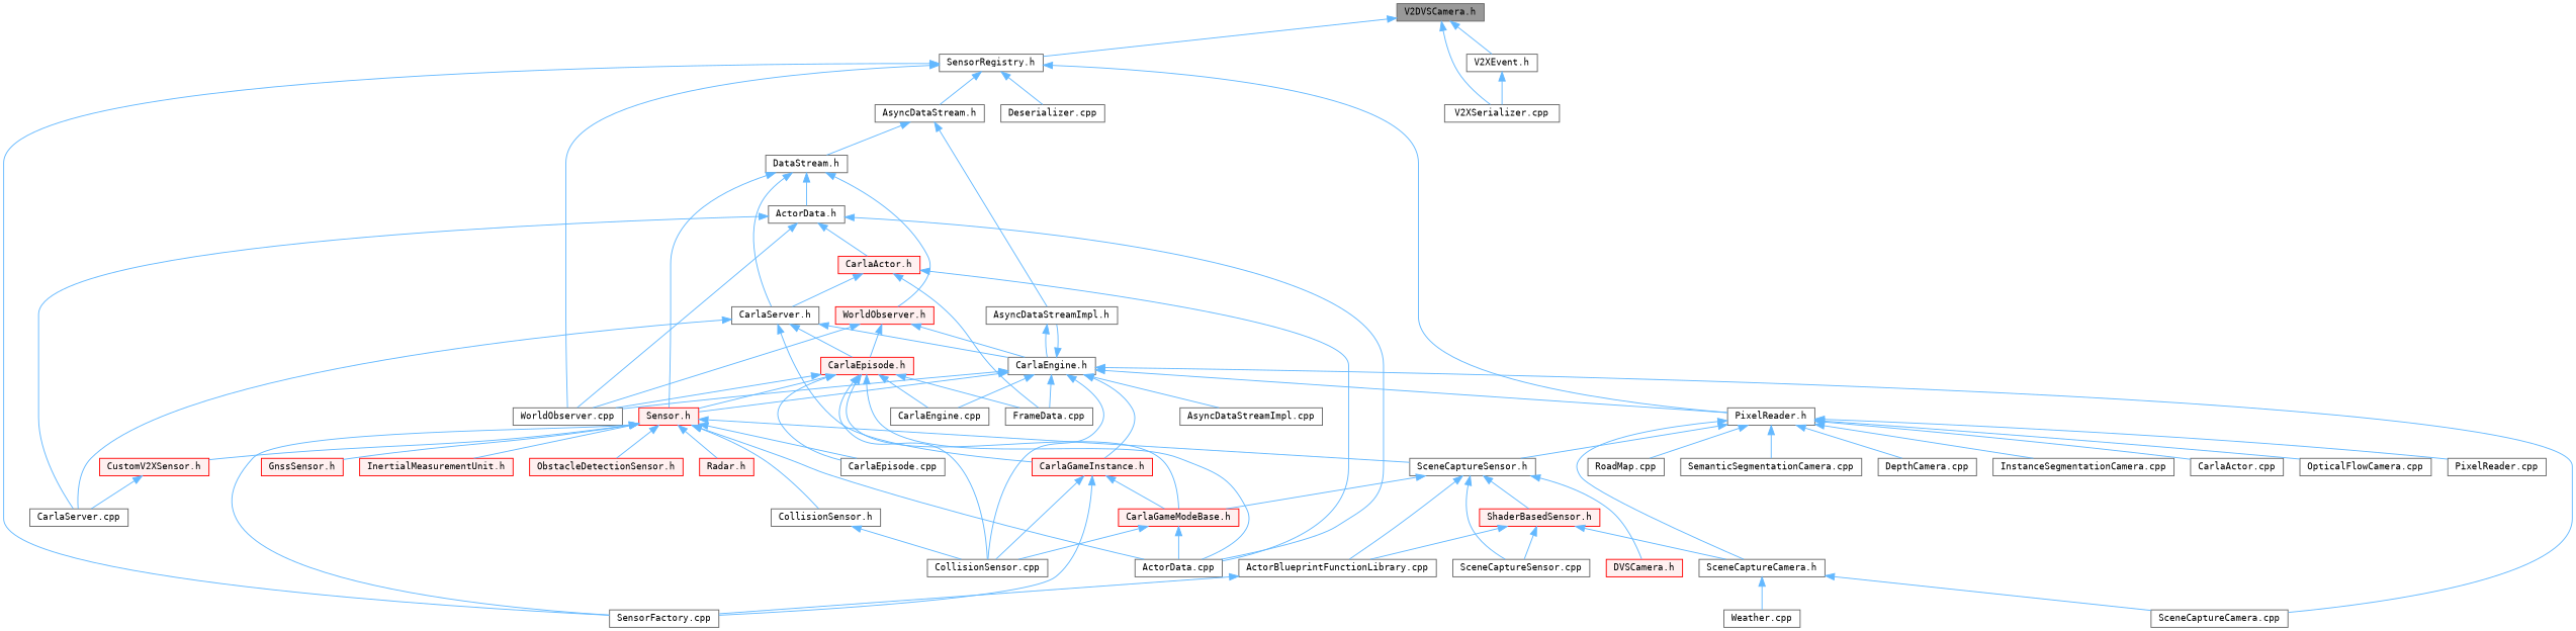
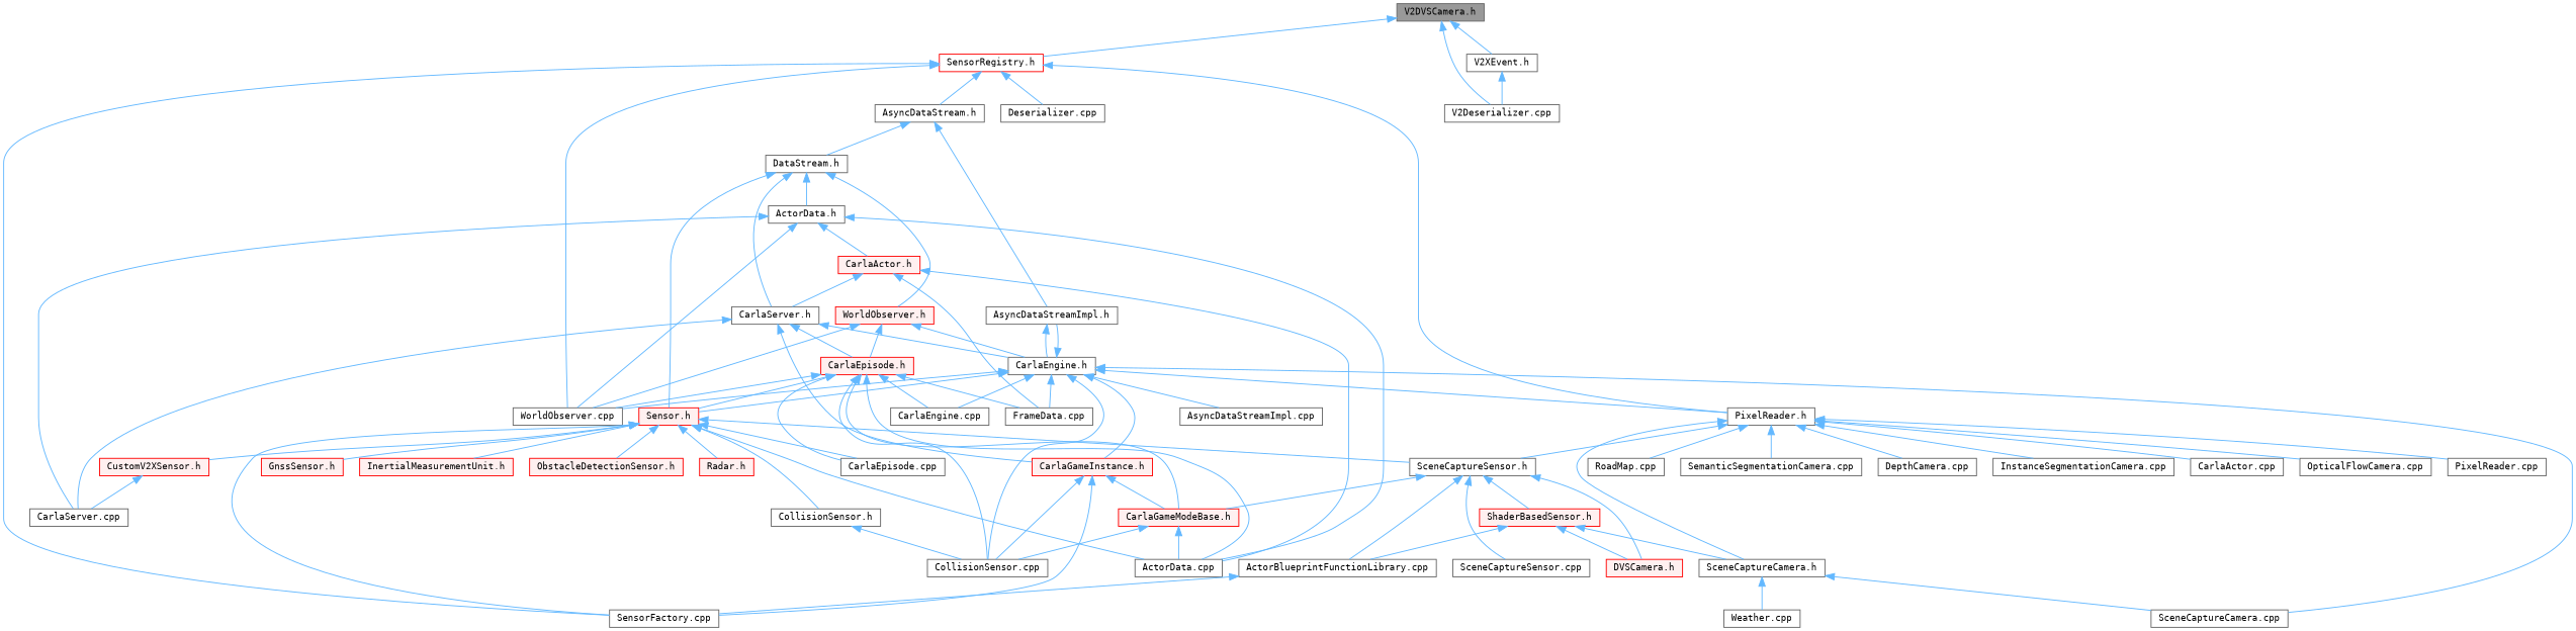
  digraph {
    fontname="DejaVu Sans Mono"
    node [color=grey40 fillcolor=white fontname="DejaVu Sans Mono" fontsize=10 shape=box style=filled]
    edge [color=steelblue1 dir=back fontname="DejaVu Sans Mono" fontsize=10 labelfontname=Helvetica labelfontsize=10 style=solid]
    n1 [color=gray40 fillcolor=grey60 fontcolor=black height=0.2 label="V2DVSCamera.h" width=0.4]
-   n2 [height=0.2 label="SensorRegistry.h" width=0.4]
+   n2 [color=red height=0.2 label="SensorRegistry.h" width=0.4]
    n3 [height=0.2 label="V2XEvent.h" width=0.4]
-   n4 [height=0.2 label="V2XSerializer.cpp" width=0.4]
+   n4 [height=0.2 label="V2Deserializer.cpp" width=0.4]
    n5 [height=0.2 label="AsyncDataStream.h" width=0.4]
    n6 [height=0.2 label="SensorFactory.cpp" width=0.4]
    n7 [height=0.2 label="PixelReader.h" width=0.4]
    n8 [height=0.2 label="WorldObserver.cpp" width=0.4]
    n9 [height=0.2 label="Deserializer.cpp" width=0.4]
    n10 [height=0.2 label="AsyncDataStreamImpl.h" width=0.4]
    n11 [height=0.2 label="DataStream.h" width=0.4]
    n12 [height=0.2 label="DepthCamera.cpp" width=0.4]
    n13 [height=0.2 label="InstanceSegmentationCamera.cpp" width=0.4]
    n14 [height=0.2 label="CarlaActor.cpp" width=0.4]
    n15 [height=0.2 label="OpticalFlowCamera.cpp" width=0.4]
    n16 [height=0.2 label="PixelReader.cpp" width=0.4]
    n17 [height=0.2 label="RoadMap.cpp" width=0.4]
    n18 [height=0.2 label="SceneCaptureCamera.h" width=0.4]
    n19 [height=0.2 label="SceneCaptureSensor.h" width=0.4]
    n20 [height=0.2 label="SemanticSegmentationCamera.cpp" width=0.4]
    n21 [height=0.2 label="CarlaEngine.h" width=0.4]
    n22 [color=red fillcolor="#FFF0F0" height=0.2 label="Sensor.h" width=0.4]
    n23 [height=0.2 label="ActorData.h" width=0.4]
    n24 [height=0.2 label="CarlaServer.h" width=0.4]
    n25 [color=red fillcolor="#FFF0F0" height=0.2 label="WorldObserver.h" width=0.4]
    n26 [height=0.2 label="AsyncDataStreamImpl.cpp" width=0.4]
    n27 [height=0.2 label="CarlaEngine.cpp" width=0.4]
    n28 [color=red fillcolor="#FFF0F0" height=0.2 label="CarlaGameInstance.h" width=0.4]
    n29 [height=0.2 label="CollisionSensor.cpp" width=0.4]
    n30 [height=0.2 label="FrameData.cpp" width=0.4]
    n31 [height=0.2 label="SceneCaptureCamera.cpp" width=0.4]
    n32 [color=red fillcolor="#FFF0F0" height=0.2 label="CarlaGameModeBase.h" width=0.4]
    n33 [height=0.2 label="ActorData.cpp" width=0.4]
    n34 [height=0.2 label="CarlaEpisode.cpp" width=0.4]
    n35 [height=0.2 label="CollisionSensor.h" width=0.4]
    n36 [color=red fillcolor="#FFF0F0" height=0.2 label="CustomV2XSensor.h" width=0.4]
    n37 [color=red fillcolor="#FFF0F0" height=0.2 label="GnssSensor.h" width=0.4]
    n38 [color=red fillcolor="#FFF0F0" height=0.2 label="InertialMeasurementUnit.h" width=0.4]
    n39 [color=red fillcolor="#FFF0F0" height=0.2 label="ObstacleDetectionSensor.h" width=0.4]
    n40 [color=red fillcolor="#FFF0F0" height=0.2 label="Radar.h" width=0.4]
    n41 [height=0.2 label="Weather.cpp" width=0.4]
    n42 [height=0.2 label="ActorBlueprintFunctionLibrary.cpp" width=0.4]
    n43 [color=red fillcolor="#FFF0F0" height=0.2 label="DVSCamera.h" width=0.4]
    n44 [height=0.2 label="SceneCaptureSensor.cpp" width=0.4]
    n45 [color=red fillcolor="#FFF0F0" height=0.2 label="ShaderBasedSensor.h" width=0.4]
    n46 [height=0.2 label="CarlaServer.cpp" width=0.4]
    n47 [color=red fillcolor="#FFF0F0" height=0.2 label="CarlaActor.h" width=0.4]
    n48 [color=red fillcolor="#FFF0F0" height=0.2 label="CarlaEpisode.h" width=0.4]
    n1 -> n2
    n1 -> n3
    n1 -> n4
    n2 -> n5
    n2 -> n6
    n2 -> n7
    n2 -> n8
    n2 -> n9
    n3 -> n4
    n5 -> n10
    n5 -> n11
    n7 -> n12
    n7 -> n13
    n7 -> n14
    n7 -> n15
    n7 -> n16
    n7 -> n17
    n7 -> n18
    n7 -> n19
    n7 -> n20
    n10 -> n21
    n11 -> n22
    n11 -> n23
    n11 -> n24
    n11 -> n25
    n18 -> n31
    n18 -> n41
    n19 -> n32
    n19 -> n42
    n19 -> n43
    n19 -> n44
    n19 -> n45
    n21 -> n7
    n21 -> n8
    n21 -> n10
    n21 -> n22
    n21 -> n26
    n21 -> n27
    n21 -> n28
    n21 -> n29
    n21 -> n30
    n21 -> n31
    n22 -> n6
    n22 -> n19
    n22 -> n33
    n22 -> n34
    n22 -> n35
    n22 -> n36
    n22 -> n37
    n22 -> n38
    n22 -> n39
    n22 -> n40
    n23 -> n8
    n23 -> n33
    n23 -> n46
    n23 -> n47
    n24 -> n21
    n24 -> n28
    n24 -> n46
    n24 -> n48
    n25 -> n8
    n25 -> n21
    n25 -> n48
    n28 -> n6
    n28 -> n29
    n28 -> n32
    n32 -> n29
    n32 -> n33
    n35 -> n29
    n36 -> n46
    n42 -> n6
    n45 -> n18
    n45 -> n42
-   n45 -> n44
+   n45 -> n43
    n47 -> n24
    n47 -> n30
    n47 -> n33
    n48 -> n8
    n48 -> n22
    n48 -> n27
    n48 -> n29
    n48 -> n30
    n48 -> n32
    n48 -> n33
    n48 -> n34
  }
